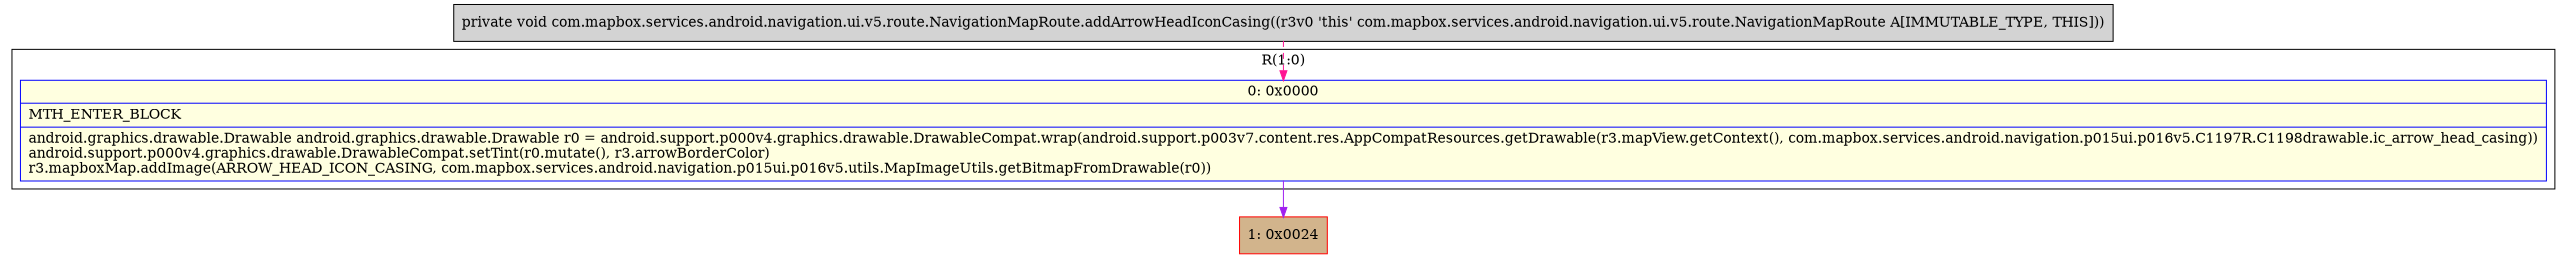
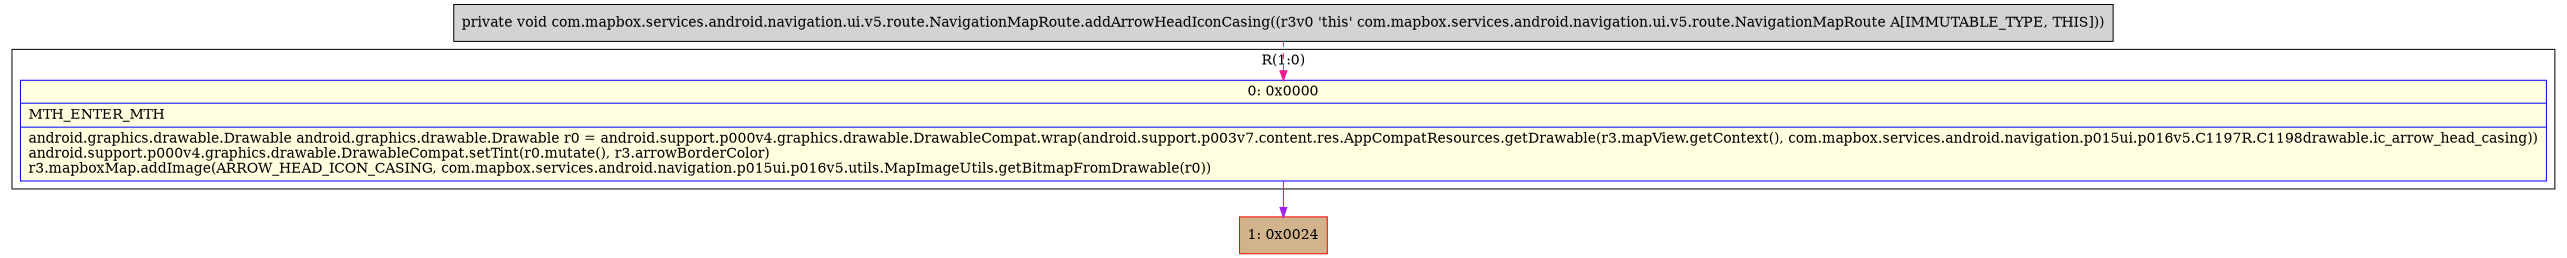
  digraph {
    node [shape=record style=filled]
-   n1 [color=blue label="{0\:\ 0x0000|MTH_ENTER_BLOCK\l|android.graphics.drawable.Drawable android.graphics.drawable.Drawable r0 = android.support.p000v4.graphics.drawable.DrawableCompat.wrap(android.support.p003v7.content.res.AppCompatResources.getDrawable(r3.mapView.getContext(), com.mapbox.services.android.navigation.p015ui.p016v5.C1197R.C1198drawable.ic_arrow_head_casing))\landroid.support.p000v4.graphics.drawable.DrawableCompat.setTint(r0.mutate(), r3.arrowBorderColor)\lr3.mapboxMap.addImage(ARROW_HEAD_ICON_CASING, com.mapbox.services.android.navigation.p015ui.p016v5.utils.MapImageUtils.getBitmapFromDrawable(r0))\l}" fillcolor=lightyellow]
+   n1 [color=blue label="{0\:\ 0x0000|MTH_ENTER_MTH\l|android.graphics.drawable.Drawable android.graphics.drawable.Drawable r0 = android.support.p000v4.graphics.drawable.DrawableCompat.wrap(android.support.p003v7.content.res.AppCompatResources.getDrawable(r3.mapView.getContext(), com.mapbox.services.android.navigation.p015ui.p016v5.C1197R.C1198drawable.ic_arrow_head_casing))\landroid.support.p000v4.graphics.drawable.DrawableCompat.setTint(r0.mutate(), r3.arrowBorderColor)\lr3.mapboxMap.addImage(ARROW_HEAD_ICON_CASING, com.mapbox.services.android.navigation.p015ui.p016v5.utils.MapImageUtils.getBitmapFromDrawable(r0))\l}" fillcolor=lightyellow]
    n2 [color=red label="{1\:\ 0x0024}" fillcolor=tan]
    n3 [label="{private void com.mapbox.services.android.navigation.ui.v5.route.NavigationMapRoute.addArrowHeadIconCasing((r3v0 'this' com.mapbox.services.android.navigation.ui.v5.route.NavigationMapRoute A[IMMUTABLE_TYPE, THIS])) }" fillcolor=lightgrey]
    subgraph cluster_1 {
      label="R(1:0)"
      n1
    }
    n1 -> n2 [color=purple style=solid]
    n3 -> n1 [color=deeppink style=dashed]
  }
